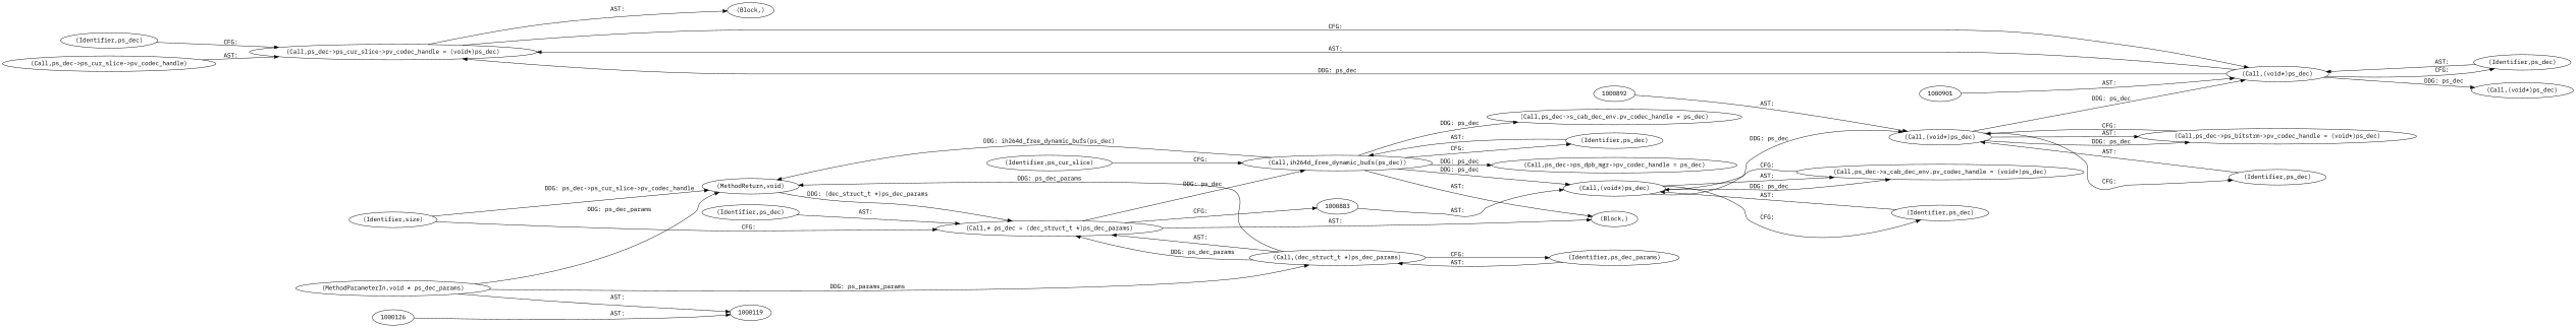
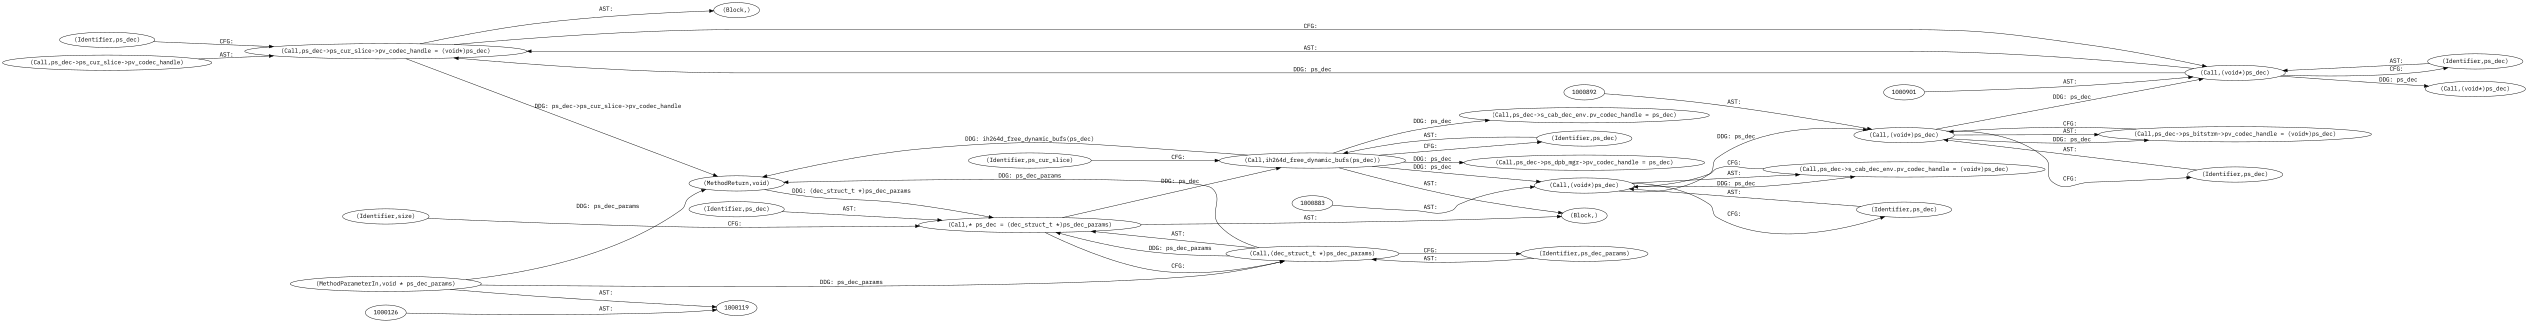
  digraph {
    fontname="IBM Plex Mono"
    rankdir=LR
    node [fontname="IBM Plex Mono"]
    edge [fontname="IBM Plex Mono"]
    n1 [label="(Call,ps_dec->ps_cur_slice->pv_codec_handle = (void*)ps_dec)"]
    n2 [label="(Call,(void*)ps_dec)"]
    n3 [label="(MethodReturn,void)"]
    n4 [label="(Block,)"]
    n5 [label="(Identifier,ps_dec)"]
    n6 [label="(Call,(void*)ps_dec)"]
    n7 [label="(Call,* ps_dec = (dec_struct_t *)ps_dec_params)"]
    n8 [label="(Call,(void*)ps_dec)"]
    n9 [label="(Identifier,ps_dec)"]
    n10 [label="(Call,ps_dec->ps_bitstrm->pv_codec_handle = (void*)ps_dec)"]
    n11 [label="(Call,(void*)ps_dec)"]
    n12 [label="(Identifier,ps_dec)"]
    n13 [label="(Call,ps_dec->s_cab_dec_env.pv_codec_handle = (void*)ps_dec)"]
    n14 [label="(Call,ih264d_free_dynamic_bufs(ps_dec))"]
    n15 [label="(Identifier,ps_dec)"]
    n16 [label="(Block,)"]
    n17 [label="(Call,ps_dec->ps_dpb_mgr->pv_codec_handle = ps_dec)"]
    n18 [label="(Call,ps_dec->s_cab_dec_env.pv_codec_handle = ps_dec)"]
    n19 [label="(Call,(dec_struct_t *)ps_dec_params)"]
    n20 [label="(Identifier,ps_dec_params)"]
    n21 [label="(MethodParameterIn,void * ps_dec_params)"]
    1000119
    n23 [label="(Identifier,size)"]
    n24 [label="(Identifier,ps_dec)"]
    n25 [label="(Identifier,ps_dec)"]
    n26 [label="(Identifier,ps_cur_slice)"]
    n27 [label="(Call,ps_dec->ps_cur_slice->pv_codec_handle)"]
    1000901
    1000892
    1000883
    1000126
    n1 -> n2 [label="CFG: "]
-   n23 -> n3 [label="DDG: ps_dec->ps_cur_slice->pv_codec_handle"]
+   n1 -> n3 [label="DDG: ps_dec->ps_cur_slice->pv_codec_handle"]
    n1 -> n4 [label="AST: "]
    n2 -> n1 [label="AST: "]
    n2 -> n1 [label="DDG: ps_dec"]
    n2 -> n5 [label="CFG: "]
    n2 -> n6 [label="DDG: ps_dec"]
    n3 -> n7 [label="DDG: (dec_struct_t *)ps_dec_params"]
    n5 -> n2 [label="AST: "]
    n7 -> n14 [label="DDG: ps_dec"]
    n7 -> n16 [label="AST: "]
-   n7 -> 1000883 [label="CFG: "]
+   n7 -> n19 [label="CFG: "]
    n8 -> n2 [label="DDG: ps_dec"]
    n8 -> n9 [label="CFG: "]
    n8 -> n10 [label="AST: "]
    n8 -> n10 [label="DDG: ps_dec"]
    n9 -> n8 [label="AST: "]
    n10 -> n8 [label="CFG: "]
    n11 -> n8 [label="DDG: ps_dec"]
    n11 -> n12 [label="CFG: "]
    n11 -> n13 [label="AST: "]
    n11 -> n13 [label="DDG: ps_dec"]
    n12 -> n11 [label="AST: "]
    n13 -> n11 [label="CFG: "]
    n14 -> n3 [label="DDG: ih264d_free_dynamic_bufs(ps_dec)"]
    n14 -> n11 [label="DDG: ps_dec"]
    n14 -> n15 [label="CFG: "]
    n14 -> n16 [label="AST: "]
    n14 -> n17 [label="DDG: ps_dec"]
    n14 -> n18 [label="DDG: ps_dec"]
    n15 -> n14 [label="AST: "]
    n19 -> n3 [label="DDG: ps_dec_params"]
    n19 -> n7 [label="AST: "]
    n19 -> n7 [label="DDG: ps_dec_params"]
    n19 -> n20 [label="CFG: "]
    n20 -> n19 [label="AST: "]
    n21 -> n3 [label="DDG: ps_dec_params"]
-   n21 -> n19 [label="DDG: ps_params_params"]
+   n21 -> n19 [label="DDG: ps_dec_params"]
    n21 -> 1000119 [label="AST: "]
    n23 -> n7 [label="CFG: "]
    n24 -> n7 [label="AST: "]
    n25 -> n1 [label="CFG: "]
    n26 -> n14 [label="CFG: "]
    n27 -> n1 [label="AST: "]
    1000901 -> n2 [label="AST: "]
    1000892 -> n8 [label="AST: "]
    1000883 -> n11 [label="AST: "]
    1000126 -> 1000119 [label="AST: "]
  }
